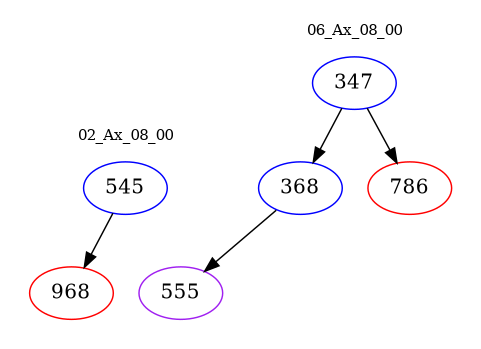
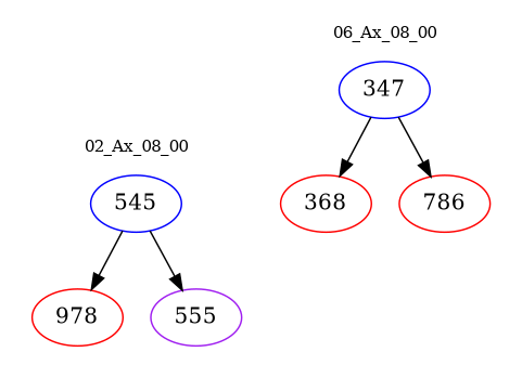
  digraph {
    node [color=blue]
    edge [color=black]
    n1 [label=545]
    n2 [color=purple label=555]
-   n3 [color=red label=968]
+   n3 [color=red label=978]
    n4 [label=347]
-   n5 [label=368]
+   n5 [color=red label=368]
    n6 [color=red label=786]
    subgraph cluster_1 {
      color=white
      fontsize=10
      label="02_Ax_08_00"
      n1
      n2
      n3
    }
    subgraph cluster_2 {
      color=white
      fontsize=10
      label="06_Ax_08_00"
      n4
      n5
      n6
    }
-   n5 -> n2
+   n1 -> n2
    n1 -> n3
    n4 -> n5
    n4 -> n6
  }
